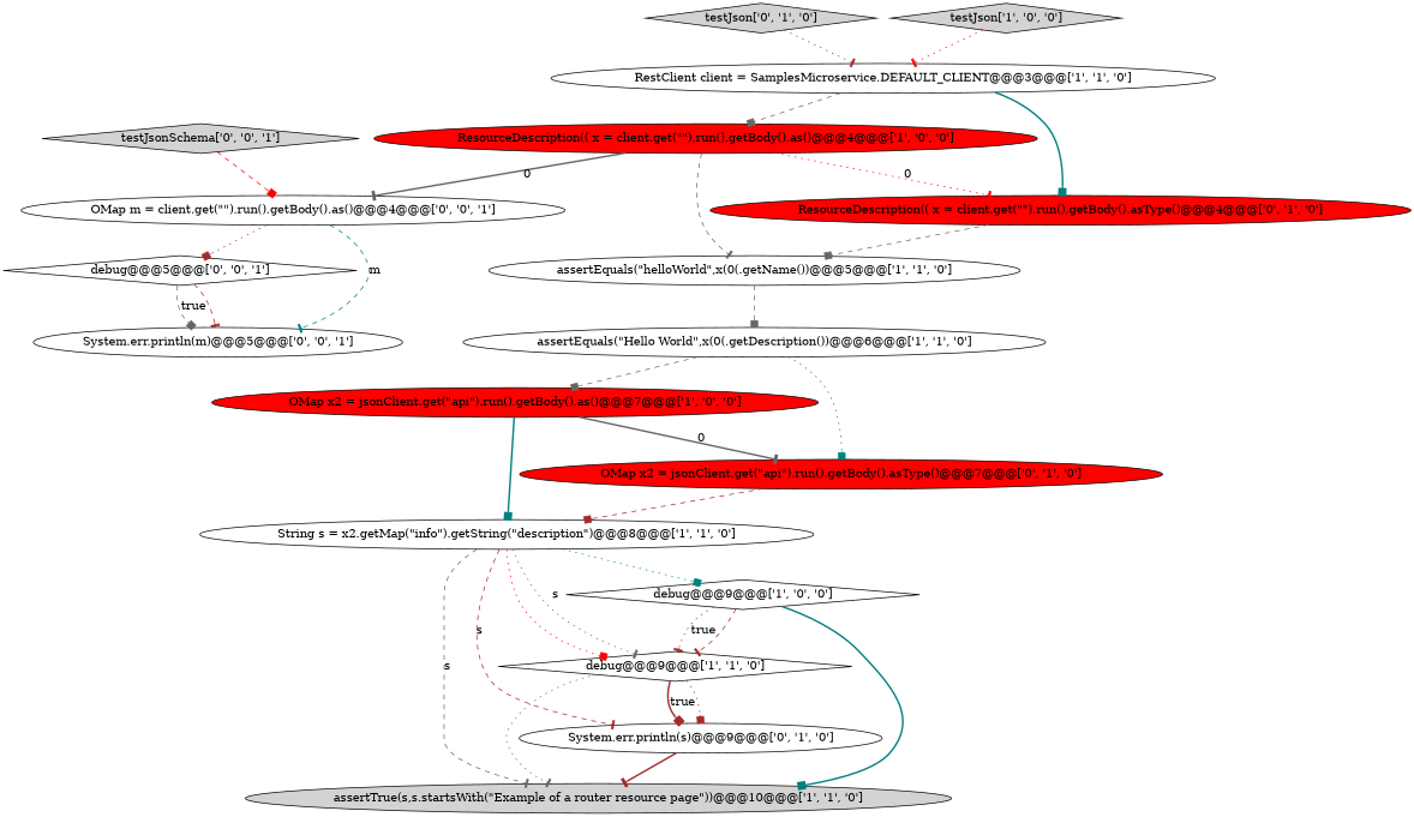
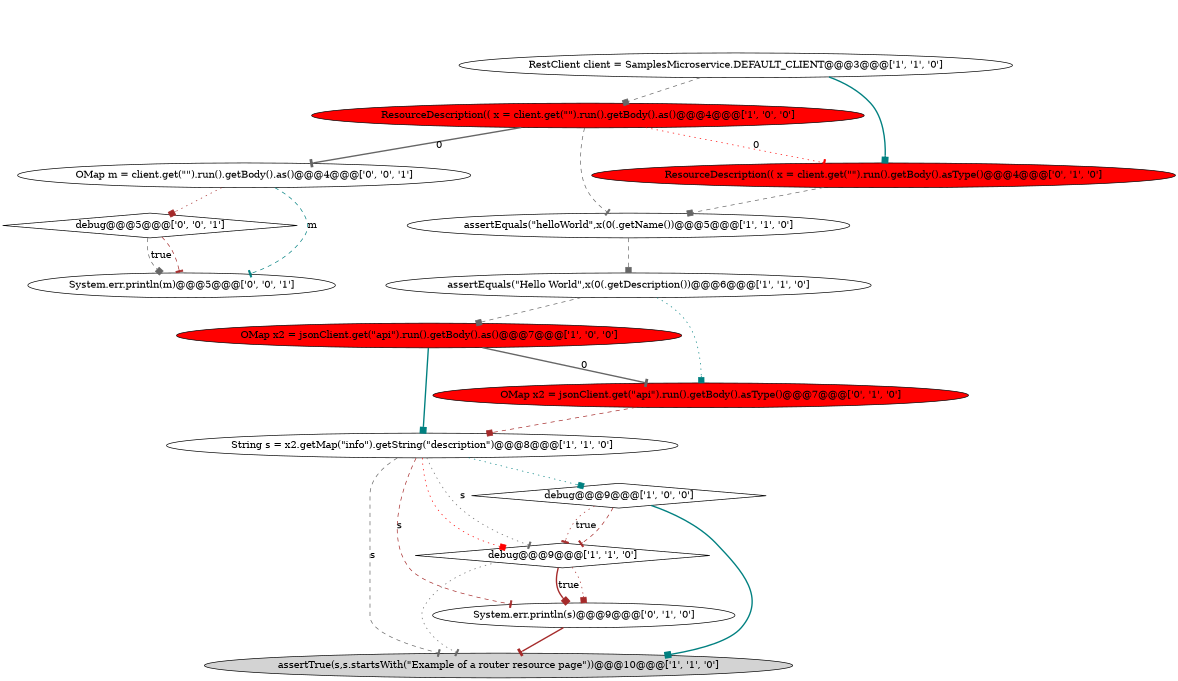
  digraph {
    node [fillcolor=white shape=ellipse style=filled]
    edge [arrowhead=box color=gray40 style=dashed]
    n1 [fillcolor=red label="ResourceDescription(( x = client.get(\"\").run().getBody().as()@@@4@@@['1', '0', '0']"]
    n2 [label="assertEquals(\"helloWorld\",x(0(.getName())@@@5@@@['1', '1', '0']"]
    n3 [fillcolor=red label="ResourceDescription(( x = client.get(\"\").run().getBody().asType()@@@4@@@['0', '1', '0']"]
    n4 [label="OMap m = client.get(\"\").run().getBody().as()@@@4@@@['0', '0', '1']"]
    n5 [label="assertEquals(\"Hello World\",x(0(.getDescription())@@@6@@@['1', '1', '0']"]
    n6 [label="debug@@@5@@@['0', '0', '1']" shape=diamond]
    n7 [label="System.err.println(m)@@@5@@@['0', '0', '1']"]
-   n8 [fillcolor=lightgray label="testJson['0', '1', '0']" shape=diamond]
    n9 [label="RestClient client = SamplesMicroservice.DEFAULT_CLIENT@@@3@@@['1', '1', '0']"]
-   n10 [fillcolor=lightgray label="testJsonSchema['0', '0', '1']" shape=diamond]
    n11 [label="String s = x2.getMap(\"info\").getString(\"description\")@@@8@@@['1', '1', '0']"]
    n12 [label="debug@@@9@@@['1', '0', '0']" shape=diamond]
    n13 [fillcolor=lightgray label="assertTrue(s,s.startsWith(\"Example of a router resource page\"))@@@10@@@['1', '1', '0']"]
    n14 [label="debug@@@9@@@['1', '1', '0']" shape=diamond]
    n15 [label="System.err.println(s)@@@9@@@['0', '1', '0']"]
    n16 [fillcolor=red label="OMap x2 = jsonClient.get(\"api\").run().getBody().as()@@@7@@@['1', '0', '0']"]
    n17 [fillcolor=red label="OMap x2 = jsonClient.get(\"api\").run().getBody().asType()@@@7@@@['0', '1', '0']"]
-   n18 [fillcolor=lightgray label="testJson['1', '0', '0']" shape=diamond]
    n1 -> n2 [arrowhead=tee]
    n1 -> n3 [arrowhead=tee color=red label=0 style=dotted]
    n1 -> n4 [arrowhead=tee label=0 style=bold]
    n2 -> n5
    n3 -> n2
    n4 -> n6 [color=brown style=dotted]
    n4 -> n7 [arrowhead=tee color=teal label=m]
    n5 -> n16
    n5 -> n17 [color=teal style=dotted]
    n6 -> n7 [label=true]
    n6 -> n7 [arrowhead=tee color=brown]
-   n8 -> n9 [arrowhead=tee color=brown style=dotted]
    n9 -> n1
    n9 -> n3 [color=teal style=bold]
-   n10 -> n4 [color=red]
    n11 -> n12 [color=teal style=dotted]
    n11 -> n13 [arrowhead=tee label=s]
    n11 -> n14 [arrowhead=tee label=s style=dotted]
    n11 -> n14 [color=red style=dotted]
    n11 -> n15 [arrowhead=tee color=brown label=s]
    n12 -> n13 [color=teal style=bold]
    n12 -> n14 [arrowhead=tee color=brown label=true style=dotted]
    n12 -> n14 [arrowhead=tee color=brown]
    n14 -> n13 [arrowhead=tee style=dotted]
    n14 -> n15 [color=brown label=true style=bold]
    n14 -> n15 [color=brown style=dotted]
    n15 -> n13 [arrowhead=tee color=brown style=bold]
    n16 -> n11 [color=teal style=bold]
    n16 -> n17 [arrowhead=tee label=0 style=bold]
    n17 -> n11 [color=brown]
-   n18 -> n9 [arrowhead=tee color=red style=dotted]
  }
